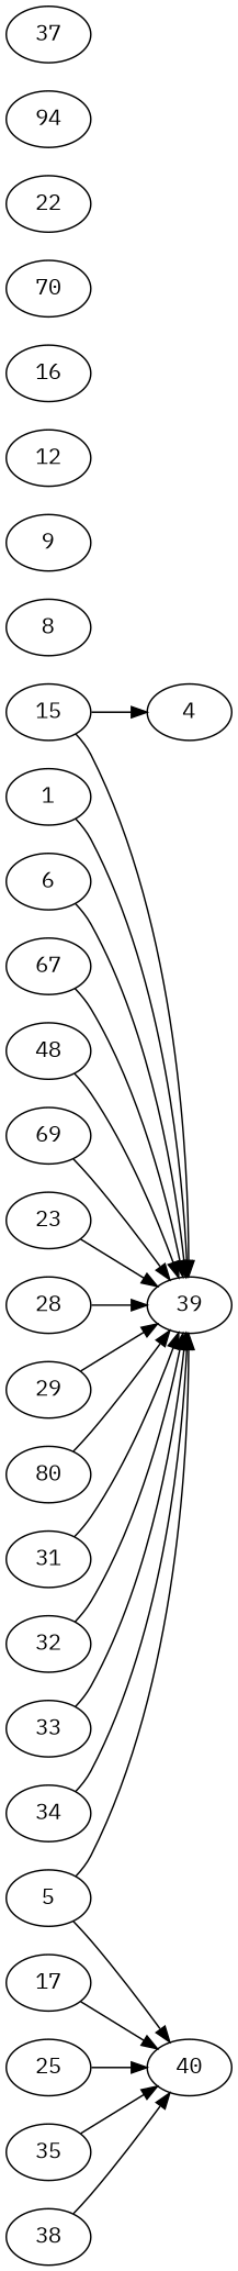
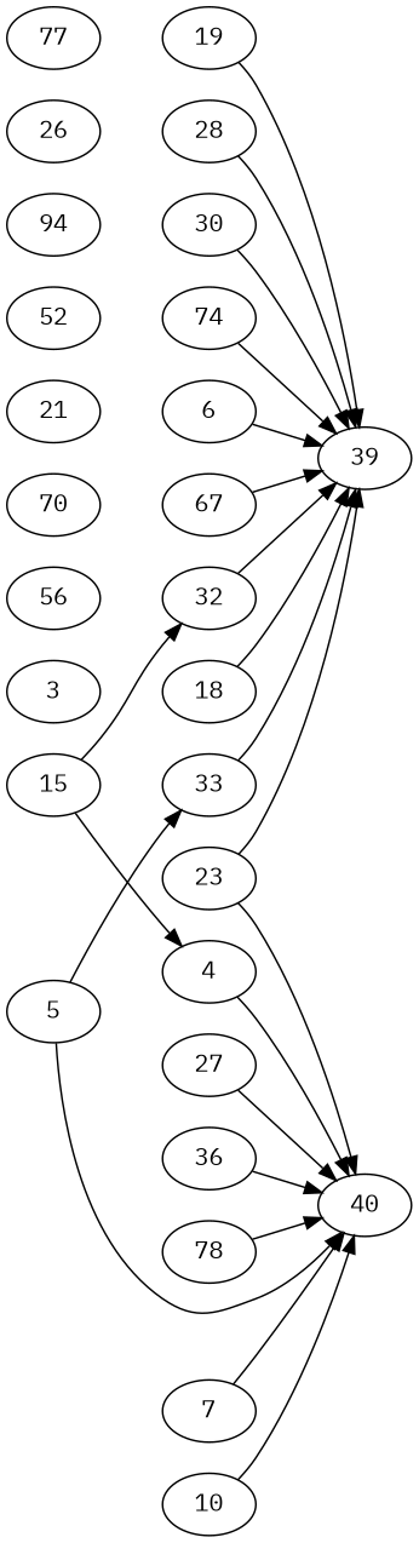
  digraph {
    fontname="IBM Plex Mono"
    rankdir=LR
    node [alpha=0.11 fontname="IBM Plex Mono"]
    edge [fontname="IBM Plex Mono"]
-   1 [alpha=0.15 expect_size=23131136]
    39 [alpha=0.05 expect_size=22479872]
    40 [alpha=0.18 expect_size=24938496]
+   3 [alpha=0.19 expect_size=34452480]
    4 [alpha=0.08 expect_size=7822336]
    5 [alpha=0.04 expect_size=28911616]
    6 [expect_size=47367168]
-   8 [alpha=0.08 expect_size=8799232]
-   9 [alpha=0.12 expect_size=6064128]
-   10 [expect_size=13457408 label=17]
-   12 [alpha=0.08 expect_size=20357120]
+   7 [alpha=0.19 expect_size=27688960]
+   10 [expect_size=13457408]
    15 [alpha=0.02 expect_size=51702784]
-   16 [alpha=0.15 expect_size=14921728]
+   16 [alpha=0.15 expect_size=14921728 label=56]
    n15 [alpha=0.18 expect_size=40463360 label=67]
-   18 [alpha=0.17 expect_size=38530048 label=48]
-   19 [expect_size=10234880 label=69]
+   18 [alpha=0.17 expect_size=38530048]
+   19 [expect_size=10234880]
    n18 [alpha=0.04 expect_size=38968320 label=70]
-   22 [expect_size=7589888]
+   21 [alpha=0.05 expect_size=17418240]
+   22 [expect_size=7589888 label=52]
    23 [alpha=0.10 expect_size=25341952]
    n22 [alpha=0.09 expect_size=38561792 label=94]
-   25 [alpha=0.19 expect_size=39102464]
+   25 [alpha=0.19 expect_size=39102464 label=27]
+   26 [alpha=0.07 expect_size=44129280]
    28 [alpha=0.02 expect_size=27333632]
-   29 [alpha=0.01 expect_size=20775936]
-   30 [alpha=0.03 expect_size=45832192 label=80]
-   31 [alpha=0.17 expect_size=8016896]
+   30 [alpha=0.03 expect_size=45832192]
    32 [alpha=0.17 expect_size=19589120]
    33 [alpha=0.09 expect_size=45739008]
-   34 [alpha=0.14 expect_size=21302272]
-   36 [alpha=0.06 expect_size=40824832 label=35]
-   37 [alpha=0.09 expect_size=9019392]
-   38 [alpha=0.06 expect_size=17446912]
-   1 -> 39
-   5 -> 39
+   34 [alpha=0.14 expect_size=21302272 label=74]
+   36 [alpha=0.06 expect_size=40824832]
+   37 [alpha=0.09 expect_size=9019392 label=77]
+   38 [alpha=0.06 expect_size=17446912 label=78]
+   4 -> 40
+   5 -> 33
    5 -> 40
    6 -> 39
+   7 -> 40
    10 -> 40
-   15 -> 39
+   15 -> 32
    15 -> 4
    n15 -> 39
    18 -> 39
    19 -> 39
    23 -> 39
+   23 -> 40
    25 -> 40
    28 -> 39
-   29 -> 39
    30 -> 39
-   31 -> 39
    32 -> 39
    33 -> 39
    34 -> 39
    36 -> 40
    38 -> 40
  }
